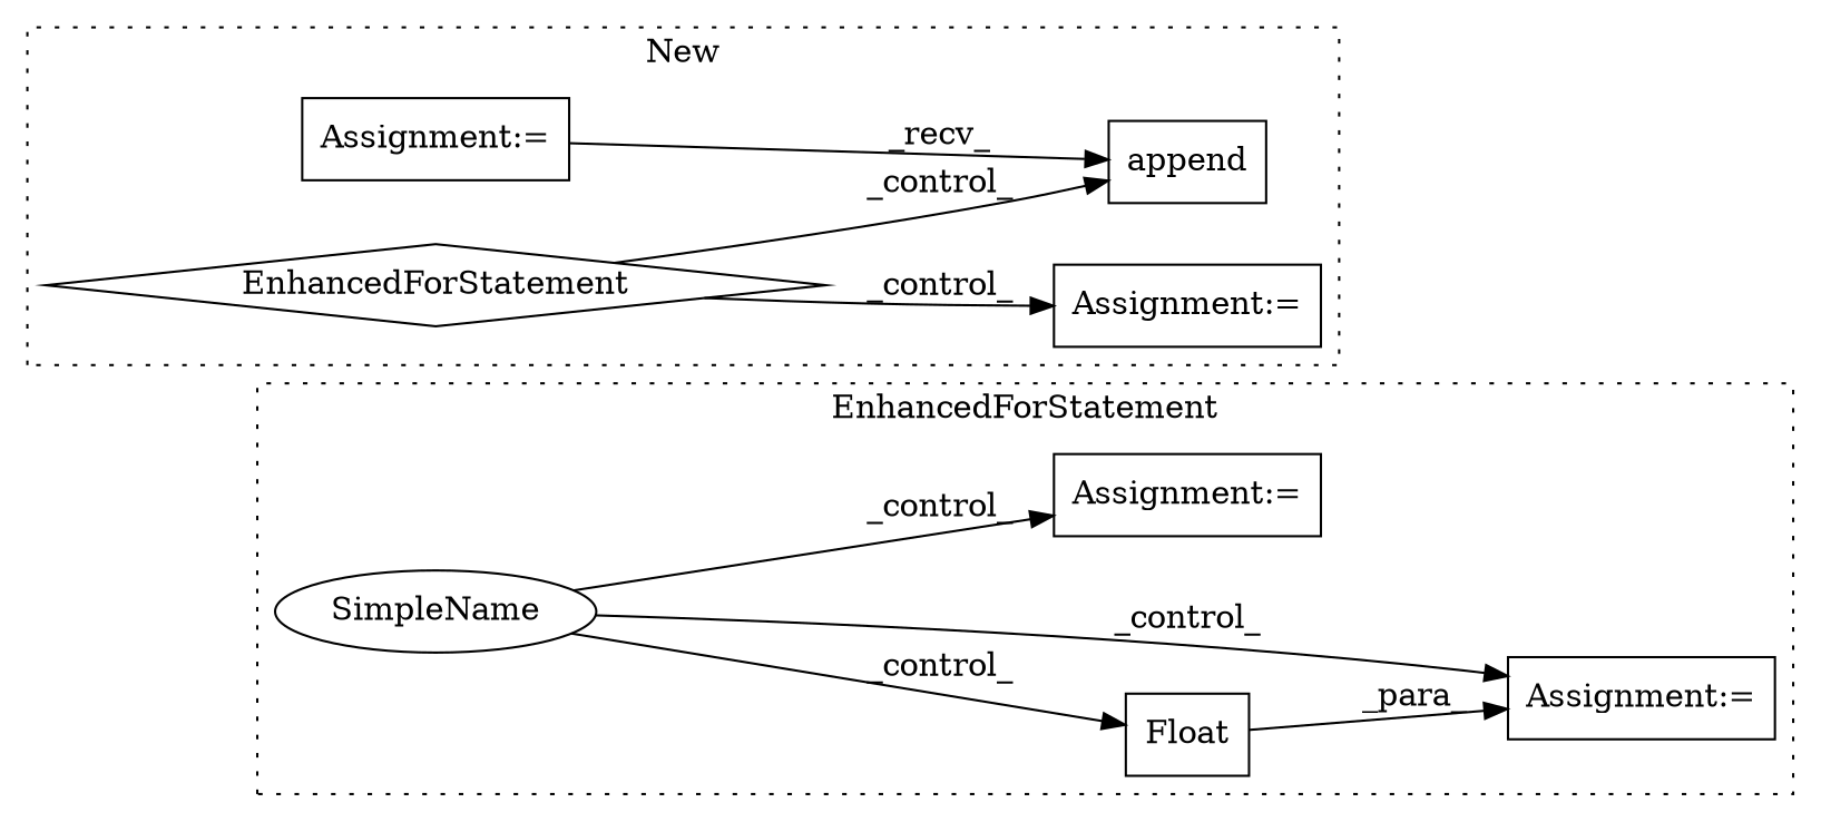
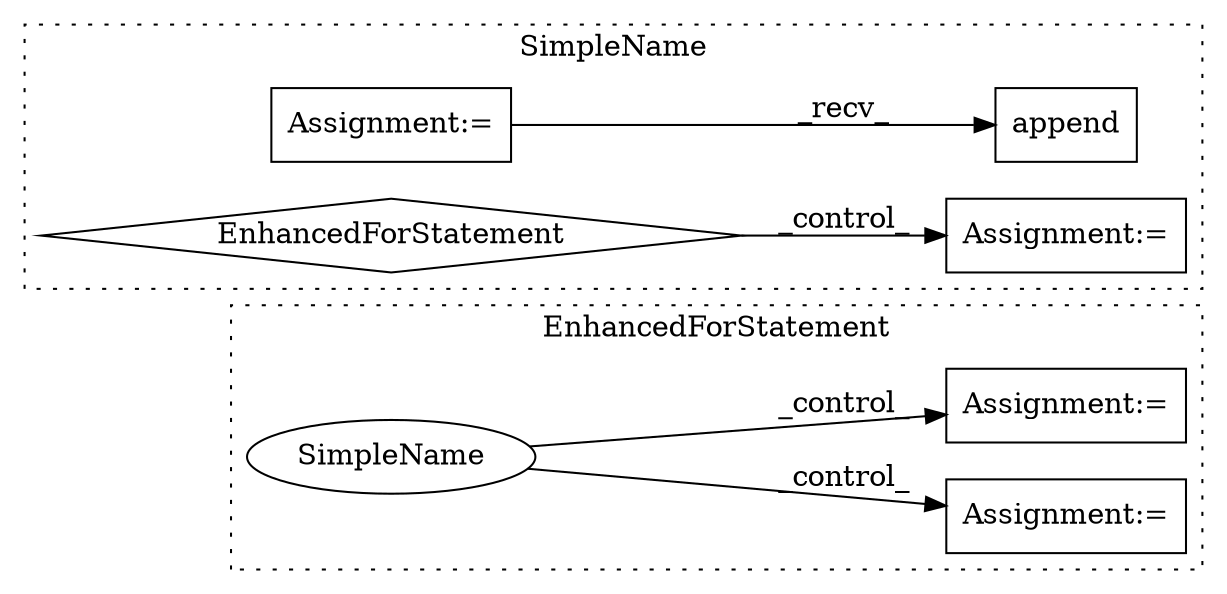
  digraph {
    rankdir=LR
    node [a=7 l=1 shape=box]
-   n1 [a=32 l="6,1" label=Float s="10718,10729"]
    n2 [label="Assignment:=" s=10717]
    n3 [a=42 label=SimpleName shape=ellipse l=""]
    n4 [label="Assignment:=" s=10756]
    n5 [a=32 l="7,1" label=append s="10787,10806"]
    n6 [label="Assignment:=" s=10485]
    n7 [a=70 l="53,2" label=EnhancedForStatement s="10503,10583" shape=diamond]
    n8 [l=75 label="Assignment:=" s=10920]
    subgraph cluster_1 {
      label=EnhancedForStatement
      style=dotted
-     n1
      n2
      n3
      n4
    }
    subgraph cluster_2 {
-     label=New
+     label=SimpleName
      style=dotted
      n5
      n6
      n7
      n8
    }
-   n1 -> n2 [label=_para_]
-   n3 -> n1 [label=_control_]
    n3 -> n2 [label=_control_]
    n3 -> n4 [label=_control_]
    n6 -> n5 [label=_recv_]
-   n7 -> n5 [label=_control_]
    n7 -> n8 [label=_control_]
  }
